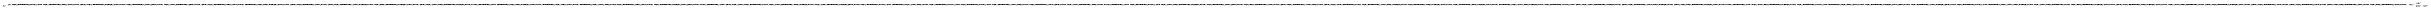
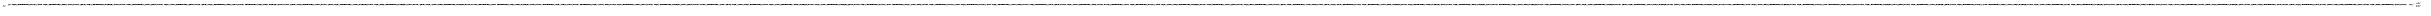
  digraph {
    rankdir=LR
    node [shape=record]
    n1 [label="entry - []"]
    n2 [label="63388004 - [(DUPLICATES && CHECKPOINTER_BYTES_INTERVAL && ENV_IS_LOCKING && MAX_MEMORY), (!DUPLICATES && !CHECKPOINTER_BYTES_INTERVAL && SEQUENTIAL && MAX_MEMORY && ENV_IS_LOCKING), (!CACHE_MODE && !DUPLICATES && !CHECKPOINTER_BYTES_INTERVAL && ENV_SHARED_CACHE && MAX_MEMORY && ENV_IS_LOCKING), (!DUPLICATES && !CHECKPOINTER_BYTES_INTERVAL && MAX_MEMORY && CACHE_MODE && ENV_IS_LOCKING), (!DUPLICATES && !MAX_MEMORY && CHECKPOINTER_BYTES_INTERVAL && CACHE_MODE && ENV_IS_LOCKING), (!CACHE_MODE && !DUPLICATES && !CHECKPOINTER_BYTES_INTERVAL && SEQUENTIAL && MAX_MEMORY && ENV_IS_LOCKING), (!CHECKPOINTER_BYTES_INTERVAL && DUPLICATES && SEQUENTIAL && ENV_SHARED_CACHE && MAX_MEMORY && ENV_IS_LOCKING), (!CACHE_MODE && !DUPLICATES && CHECKPOINTER_BYTES_INTERVAL && MAX_MEMORY && ENV_IS_LOCKING), (!CACHE_MODE && !DUPLICATES && !CHECKPOINTER_BYTES_INTERVAL && !MAX_MEMORY && ENV_SHARED_CACHE && ENV_IS_LOCKING), (!DUPLICATES && SEQUENTIAL && CHECKPOINTER_BYTES_INTERVAL && ENV_SHARED_CACHE && MAX_MEMORY && ENV_IS_LOCKING), (!CACHE_MODE && !DUPLICATES && !MAX_MEMORY && SEQUENTIAL && CHECKPOINTER_BYTES_INTERVAL && ENV_SHARED_CACHE && ENV_IS_LOCKING), (ENV_IS_LOCKING && CHECKPOINTER_BYTES_INTERVAL && MAX_MEMORY), (!CHECKPOINTER_BYTES_INTERVAL && DUPLICATES && !SEQUENTIAL && ENV_SHARED_CACHE && MAX_MEMORY && ENV_IS_LOCKING), (!CHECKPOINTER_BYTES_INTERVAL && DUPLICATES && !SEQUENTIAL && MAX_MEMORY && ENV_IS_LOCKING), (!CHECKPOINTER_BYTES_INTERVAL && DUPLICATES && !MAX_MEMORY && !SEQUENTIAL && ENV_IS_LOCKING), (DUPLICATES && CHECKPOINTER_BYTES_INTERVAL && !SEQUENTIAL && MAX_MEMORY && ENV_IS_LOCKING), (!DUPLICATES && !CHECKPOINTER_BYTES_INTERVAL && ENV_SHARED_CACHE && MAX_MEMORY && CACHE_MODE && ENV_IS_LOCKING), (ENV_IS_LOCKING && !CHECKPOINTER_BYTES_INTERVAL && !MAX_MEMORY), (!CACHE_MODE && !DUPLICATES && !MAX_MEMORY && SEQUENTIAL && CHECKPOINTER_BYTES_INTERVAL && ENV_IS_LOCKING), (DUPLICATES && !MAX_MEMORY && CHECKPOINTER_BYTES_INTERVAL && !SEQUENTIAL && ENV_SHARED_CACHE && ENV_IS_LOCKING), (!DUPLICATES && !MAX_MEMORY && CHECKPOINTER_BYTES_INTERVAL && ENV_SHARED_CACHE && CACHE_MODE && ENV_IS_LOCKING), (DUPLICATES && !CHECKPOINTER_BYTES_INTERVAL && ENV_IS_LOCKING && !MAX_MEMORY), (!CHECKPOINTER_BYTES_INTERVAL && DUPLICATES && !MAX_MEMORY && SEQUENTIAL && ENV_IS_LOCKING), (!DUPLICATES && !CHECKPOINTER_BYTES_INTERVAL && ENV_IS_LOCKING && !MAX_MEMORY), (DUPLICATES && !CHECKPOINTER_BYTES_INTERVAL && ENV_IS_LOCKING && MAX_MEMORY), (!DUPLICATES && !CHECKPOINTER_BYTES_INTERVAL && !MAX_MEMORY && SEQUENTIAL && ENV_IS_LOCKING), (!DUPLICATES && !CHECKPOINTER_BYTES_INTERVAL && !MAX_MEMORY && CACHE_MODE && ENV_IS_LOCKING), (DUPLICATES && !MAX_MEMORY && CHECKPOINTER_BYTES_INTERVAL && !SEQUENTIAL && ENV_IS_LOCKING), (ENV_IS_LOCKING && CHECKPOINTER_BYTES_INTERVAL && !MAX_MEMORY), (!DUPLICATES && CHECKPOINTER_BYTES_INTERVAL && ENV_IS_LOCKING && !MAX_MEMORY), (DUPLICATES && !MAX_MEMORY && SEQUENTIAL && CHECKPOINTER_BYTES_INTERVAL && ENV_SHARED_CACHE && ENV_IS_LOCKING), (!DUPLICATES && CHECKPOINTER_BYTES_INTERVAL && MAX_MEMORY && CACHE_MODE && ENV_IS_LOCKING), (DUPLICATES && SEQUENTIAL && CHECKPOINTER_BYTES_INTERVAL && MAX_MEMORY && ENV_IS_LOCKING), (!CACHE_MODE && !DUPLICATES && !CHECKPOINTER_BYTES_INTERVAL && !MAX_MEMORY && SEQUENTIAL && ENV_IS_LOCKING), (!CACHE_MODE && !DUPLICATES && !MAX_MEMORY && CHECKPOINTER_BYTES_INTERVAL && ENV_IS_LOCKING), (!DUPLICATES && !CHECKPOINTER_BYTES_INTERVAL && !MAX_MEMORY && SEQUENTIAL && ENV_SHARED_CACHE && ENV_IS_LOCKING), (DUPLICATES && CHECKPOINTER_BYTES_INTERVAL && !SEQUENTIAL && ENV_SHARED_CACHE && MAX_MEMORY && ENV_IS_LOCKING), (!DUPLICATES && !CHECKPOINTER_BYTES_INTERVAL && SEQUENTIAL && ENV_SHARED_CACHE && MAX_MEMORY && ENV_IS_LOCKING), (!CHECKPOINTER_BYTES_INTERVAL && DUPLICATES && !MAX_MEMORY && SEQUENTIAL && ENV_SHARED_CACHE && ENV_IS_LOCKING), (!DUPLICATES && CHECKPOINTER_BYTES_INTERVAL && ENV_IS_LOCKING && MAX_MEMORY), (!CACHE_MODE && !DUPLICATES && !MAX_MEMORY && CHECKPOINTER_BYTES_INTERVAL && ENV_SHARED_CACHE && ENV_IS_LOCKING), (!CACHE_MODE && !DUPLICATES && !CHECKPOINTER_BYTES_INTERVAL && !MAX_MEMORY && SEQUENTIAL && ENV_SHARED_CACHE && ENV_IS_LOCKING), (!CACHE_MODE && !DUPLICATES && SEQUENTIAL && CHECKPOINTER_BYTES_INTERVAL && ENV_SHARED_CACHE && MAX_MEMORY && ENV_IS_LOCKING), (ENV_IS_LOCKING && !CHECKPOINTER_BYTES_INTERVAL && MAX_MEMORY), (!DUPLICATES && !MAX_MEMORY && SEQUENTIAL && CHECKPOINTER_BYTES_INTERVAL && ENV_SHARED_CACHE && ENV_IS_LOCKING), (!DUPLICATES && !CHECKPOINTER_BYTES_INTERVAL && ENV_IS_LOCKING && MAX_MEMORY), (!CHECKPOINTER_BYTES_INTERVAL && DUPLICATES && SEQUENTIAL && MAX_MEMORY && ENV_IS_LOCKING), (!DUPLICATES && CHECKPOINTER_BYTES_INTERVAL && ENV_SHARED_CACHE && MAX_MEMORY && CACHE_MODE && ENV_IS_LOCKING), (!DUPLICATES && !CHECKPOINTER_BYTES_INTERVAL && !MAX_MEMORY && ENV_SHARED_CACHE && CACHE_MODE && ENV_IS_LOCKING), (DUPLICATES && CHECKPOINTER_BYTES_INTERVAL && ENV_IS_LOCKING && !MAX_MEMORY), (!CHECKPOINTER_BYTES_INTERVAL && DUPLICATES && !MAX_MEMORY && !SEQUENTIAL && ENV_SHARED_CACHE && ENV_IS_LOCKING), (DUPLICATES && !MAX_MEMORY && SEQUENTIAL && CHECKPOINTER_BYTES_INTERVAL && ENV_IS_LOCKING), (DUPLICATES && SEQUENTIAL && CHECKPOINTER_BYTES_INTERVAL && ENV_SHARED_CACHE && MAX_MEMORY && ENV_IS_LOCKING), (!CACHE_MODE && !DUPLICATES && !CHECKPOINTER_BYTES_INTERVAL && SEQUENTIAL && ENV_SHARED_CACHE && MAX_MEMORY && ENV_IS_LOCKING), (!DUPLICATES && !MAX_MEMORY && SEQUENTIAL && CHECKPOINTER_BYTES_INTERVAL && ENV_IS_LOCKING), (!CACHE_MODE && !DUPLICATES && CHECKPOINTER_BYTES_INTERVAL && ENV_SHARED_CACHE && MAX_MEMORY && ENV_IS_LOCKING), (!CACHE_MODE && !DUPLICATES && !CHECKPOINTER_BYTES_INTERVAL && !MAX_MEMORY && ENV_IS_LOCKING), (!CACHE_MODE && !DUPLICATES && !CHECKPOINTER_BYTES_INTERVAL && MAX_MEMORY && ENV_IS_LOCKING), (!CACHE_MODE && !DUPLICATES && SEQUENTIAL && CHECKPOINTER_BYTES_INTERVAL && MAX_MEMORY && ENV_IS_LOCKING), (!DUPLICATES && SEQUENTIAL && CHECKPOINTER_BYTES_INTERVAL && MAX_MEMORY && ENV_IS_LOCKING)]"]
    n3 [label="930319806 - []"]
    n4 [label="1711019396 - []"]
    n5 [label="1303208545 - []"]
-   n6 [label="2006679209 - []"]
    n1 -> n2
    n2 -> n3
    n2 -> n4
    n3 -> n4
    n3 -> n5
    n5 -> n1
-   n5 -> n6
  }
